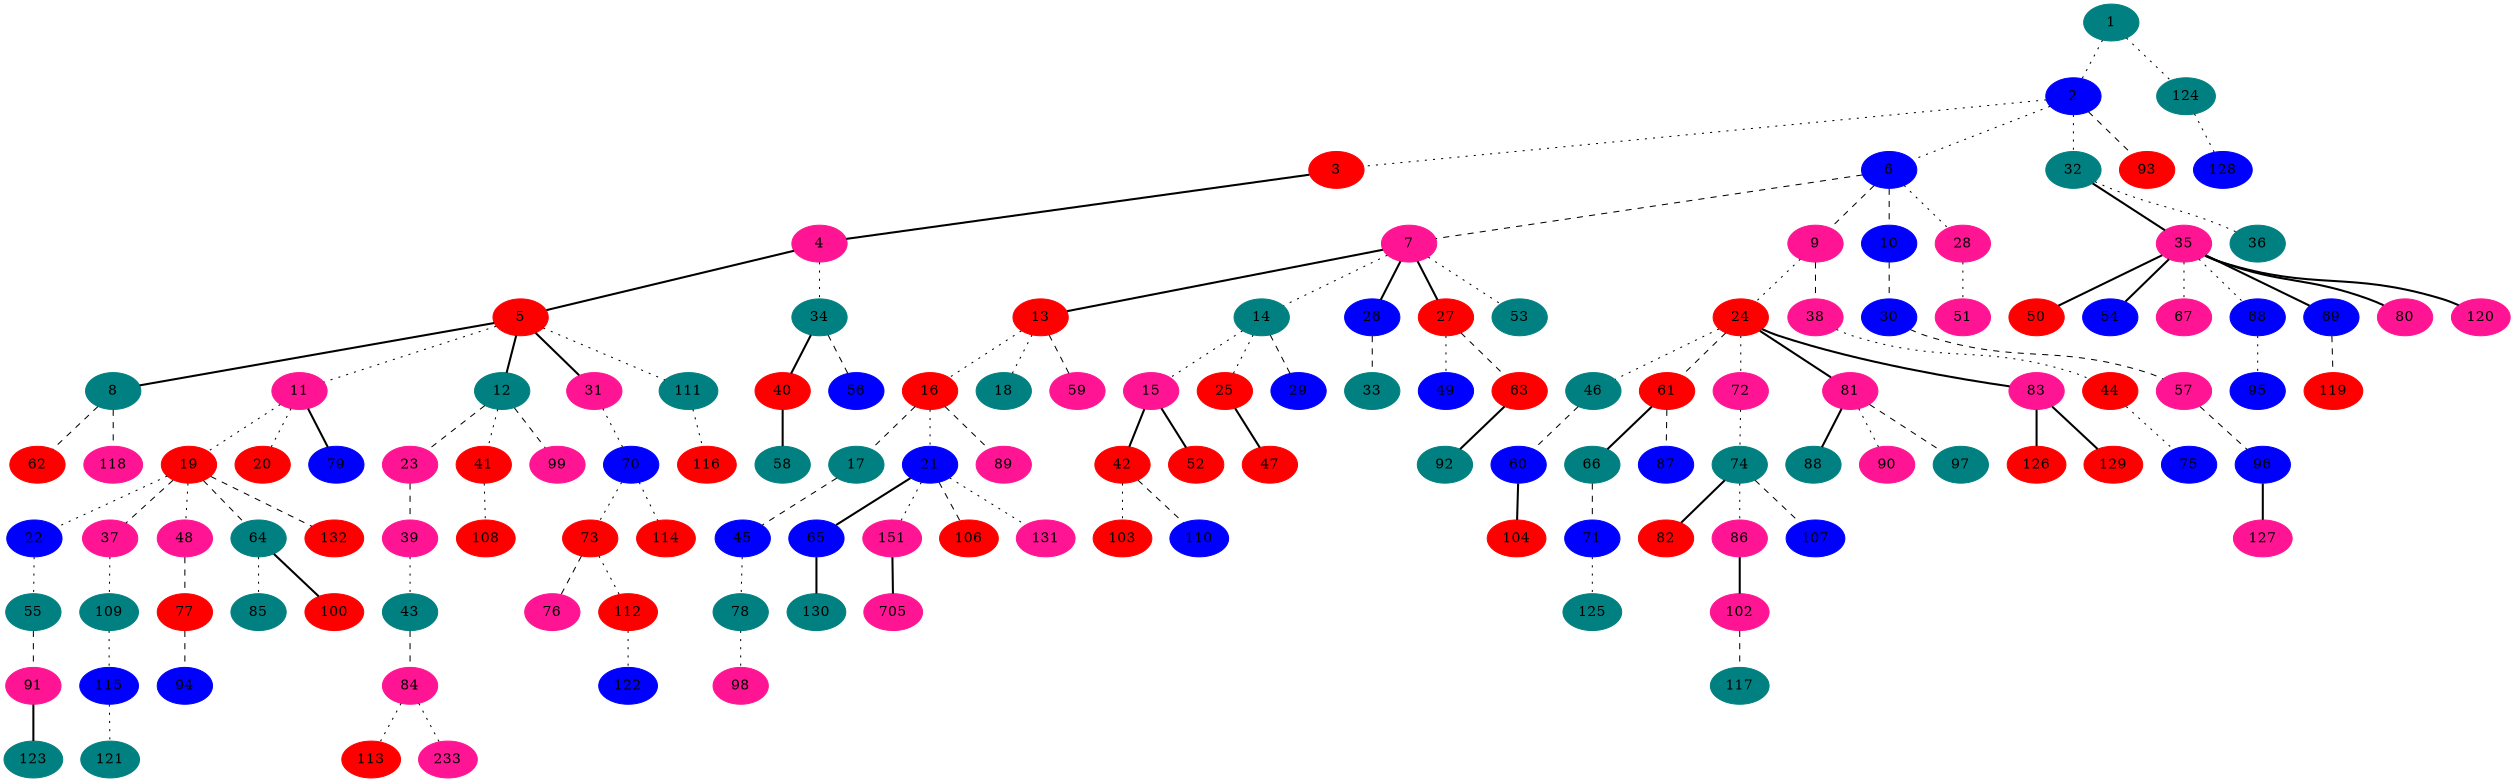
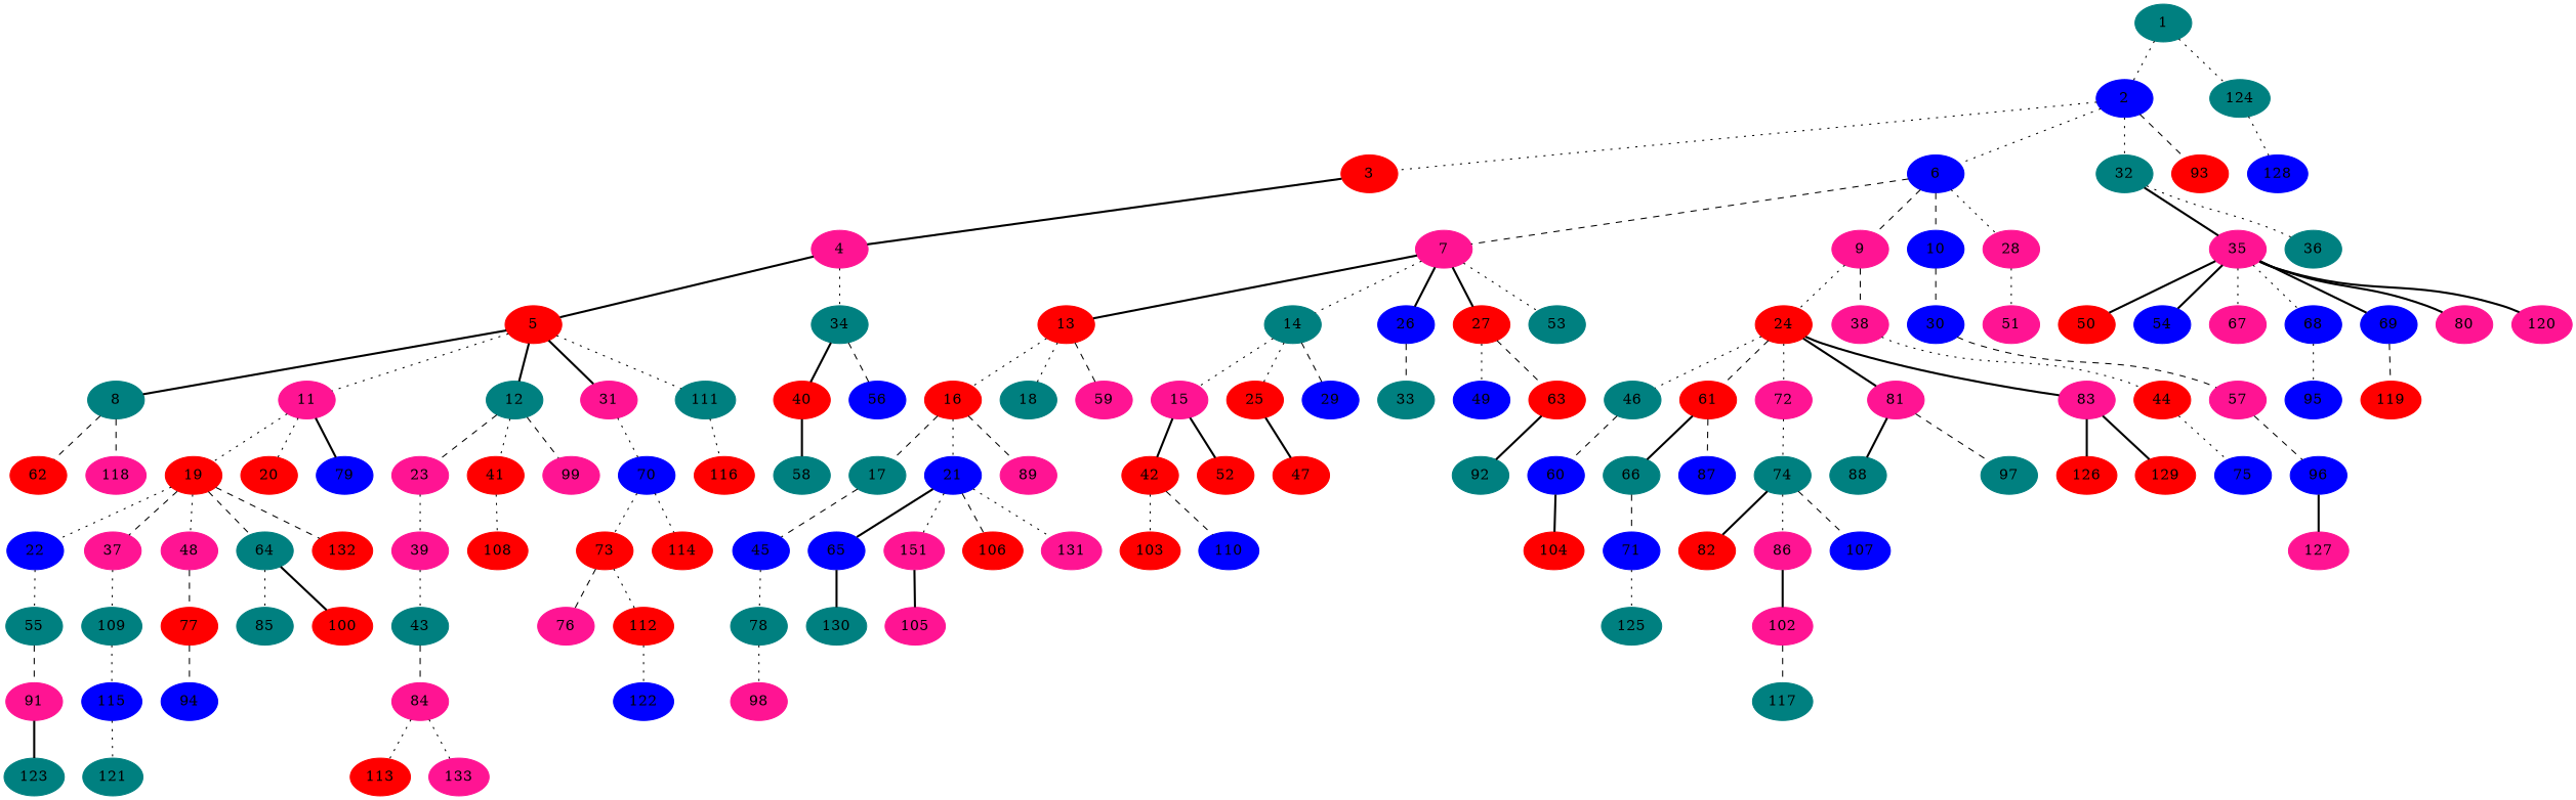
  graph {
    fontname="DejaVu Serif"
    node [color=deeppink fontname="DejaVu Serif" style=filled]
    edge [fontname="DejaVu Serif" style=dotted]
    1 [color=teal]
    2 [color=blue]
    124 [color=teal]
    3 [color=red]
    6 [color=blue]
    32 [color=teal]
    93 [color=red]
    128 [color=blue]
    4
    7
    9
    10 [color=blue]
    28
    35
    36 [color=teal]
    5 [color=red]
    34 [color=teal]
    8 [color=teal]
    11
    12 [color=teal]
    31
    111 [color=teal]
    40 [color=red]
    56 [color=blue]
    62 [color=red]
    118
    19 [color=red]
    20 [color=red]
    79 [color=blue]
    23
    41 [color=red]
    99
    70 [color=blue]
    116 [color=red]
    13 [color=red]
    14 [color=teal]
    26 [color=blue]
    27 [color=red]
    53 [color=teal]
    24 [color=red]
    38
    30 [color=blue]
    51
    16 [color=red]
    18 [color=teal]
    59
    15
    25 [color=red]
    29 [color=blue]
    33 [color=teal]
    49 [color=blue]
    63 [color=red]
    46 [color=teal]
    61 [color=red]
    72
    81
    83
    44 [color=red]
    57
    22 [color=blue]
    37
    48
    64 [color=teal]
    132 [color=red]
    39
    108 [color=red]
    17 [color=teal]
    21 [color=blue]
    89
    42 [color=red]
    52 [color=red]
    47 [color=red]
    103 [color=red]
    110 [color=blue]
    45 [color=blue]
    65 [color=blue]
    n77 [label=151]
    106 [color=red]
    131
    78 [color=teal]
    55 [color=teal]
    109 [color=teal]
    77 [color=red]
    85 [color=teal]
    100 [color=red]
    130 [color=teal]
-   105 [label=705]
+   105
    91
    43 [color=teal]
    60 [color=blue]
    66 [color=teal]
    87 [color=blue]
    74 [color=teal]
    88 [color=teal]
-   90
    97 [color=teal]
    126 [color=red]
    129 [color=red]
    92 [color=teal]
    96 [color=blue]
    73 [color=red]
    114 [color=red]
    50 [color=red]
    54 [color=blue]
    67
    68 [color=blue]
    69 [color=blue]
    80
    120
    58 [color=teal]
    95 [color=blue]
    119 [color=red]
    115 [color=blue]
    75 [color=blue]
    84
    113 [color=red]
-   133 [label=233]
+   133
    98
    104 [color=red]
    94 [color=blue]
    123 [color=teal]
    127
    71 [color=blue]
    125 [color=teal]
    76
    112 [color=red]
    82 [color=red]
    86
    107 [color=blue]
    122 [color=blue]
    102
    117 [color=teal]
    121 [color=teal]
    1 -- 2
    1 -- 124
    2 -- 3
    2 -- 6
    2 -- 32
    2 -- 93 [style=dashed]
    124 -- 128
    3 -- 4 [style=bold]
    6 -- 7 [style=dashed]
    6 -- 9 [style=dashed]
    6 -- 10 [style=dashed]
    6 -- 28
    32 -- 35 [style=bold]
    32 -- 36
    4 -- 5 [style=bold]
    4 -- 34
    7 -- 13 [style=bold]
    7 -- 14
    7 -- 26 [style=bold]
    7 -- 27 [style=bold]
    7 -- 53
    9 -- 24
    9 -- 38 [style=dashed]
    10 -- 30 [style=dashed]
    28 -- 51
    35 -- 50 [style=bold]
    35 -- 54 [style=bold]
    35 -- 67
    35 -- 68
    35 -- 69 [style=bold]
    35 -- 80 [style=bold]
    35 -- 120 [style=bold]
    5 -- 8 [style=bold]
    5 -- 11
    5 -- 12 [style=bold]
    5 -- 31 [style=bold]
    5 -- 111
    34 -- 40 [style=bold]
    34 -- 56 [style=dashed]
    8 -- 62 [style=dashed]
    8 -- 118 [style=dashed]
    11 -- 19
    11 -- 20
    11 -- 79 [style=bold]
    12 -- 23 [style=dashed]
    12 -- 41
    12 -- 99 [style=dashed]
    31 -- 70
    111 -- 116
    40 -- 58 [style=bold]
    19 -- 22
    19 -- 37 [style=dashed]
    19 -- 48
    19 -- 64 [style=dashed]
    19 -- 132 [style=dashed]
-   23 -- 39 [style=dashed]
+   23 -- 39
    41 -- 108
    70 -- 73
    70 -- 114
    13 -- 16
    13 -- 18
    13 -- 59 [style=dashed]
    14 -- 15
    14 -- 25
    14 -- 29 [style=dashed]
    26 -- 33 [style=dashed]
    27 -- 49
    27 -- 63 [style=dashed]
    24 -- 46
    24 -- 61 [style=dashed]
    24 -- 72
    24 -- 81 [style=bold]
    24 -- 83 [style=bold]
    38 -- 44
    30 -- 57 [style=dashed]
    16 -- 17 [style=dashed]
    16 -- 21
    16 -- 89 [style=dashed]
    15 -- 42 [style=bold]
    15 -- 52 [style=bold]
    25 -- 47 [style=bold]
    63 -- 92 [style=bold]
    46 -- 60 [style=dashed]
    61 -- 66 [style=bold]
    61 -- 87 [style=dashed]
    72 -- 74
    81 -- 88 [style=bold]
-   81 -- 90
    81 -- 97 [style=dashed]
    83 -- 126 [style=bold]
    83 -- 129 [style=bold]
    44 -- 75
    57 -- 96 [style=dashed]
    22 -- 55
    37 -- 109
    48 -- 77 [style=dashed]
    64 -- 85
    64 -- 100 [style=bold]
    39 -- 43
    17 -- 45 [style=dashed]
    21 -- 65 [style=bold]
    21 -- n77
    21 -- 106 [style=dashed]
    21 -- 131
    42 -- 103
    42 -- 110 [style=dashed]
    45 -- 78
    65 -- 130 [style=bold]
    n77 -- 105 [style=bold]
    78 -- 98
    55 -- 91 [style=dashed]
    109 -- 115
    77 -- 94 [style=dashed]
    91 -- 123 [style=bold]
    43 -- 84 [style=dashed]
    60 -- 104 [style=bold]
    66 -- 71 [style=dashed]
    74 -- 82 [style=bold]
    74 -- 86
    74 -- 107 [style=dashed]
    96 -- 127 [style=bold]
    73 -- 76 [style=dashed]
    73 -- 112
    68 -- 95
    69 -- 119 [style=dashed]
    115 -- 121
    84 -- 113
    84 -- 133
    71 -- 125
    112 -- 122
    86 -- 102 [style=bold]
    102 -- 117 [style=dashed]
  }
